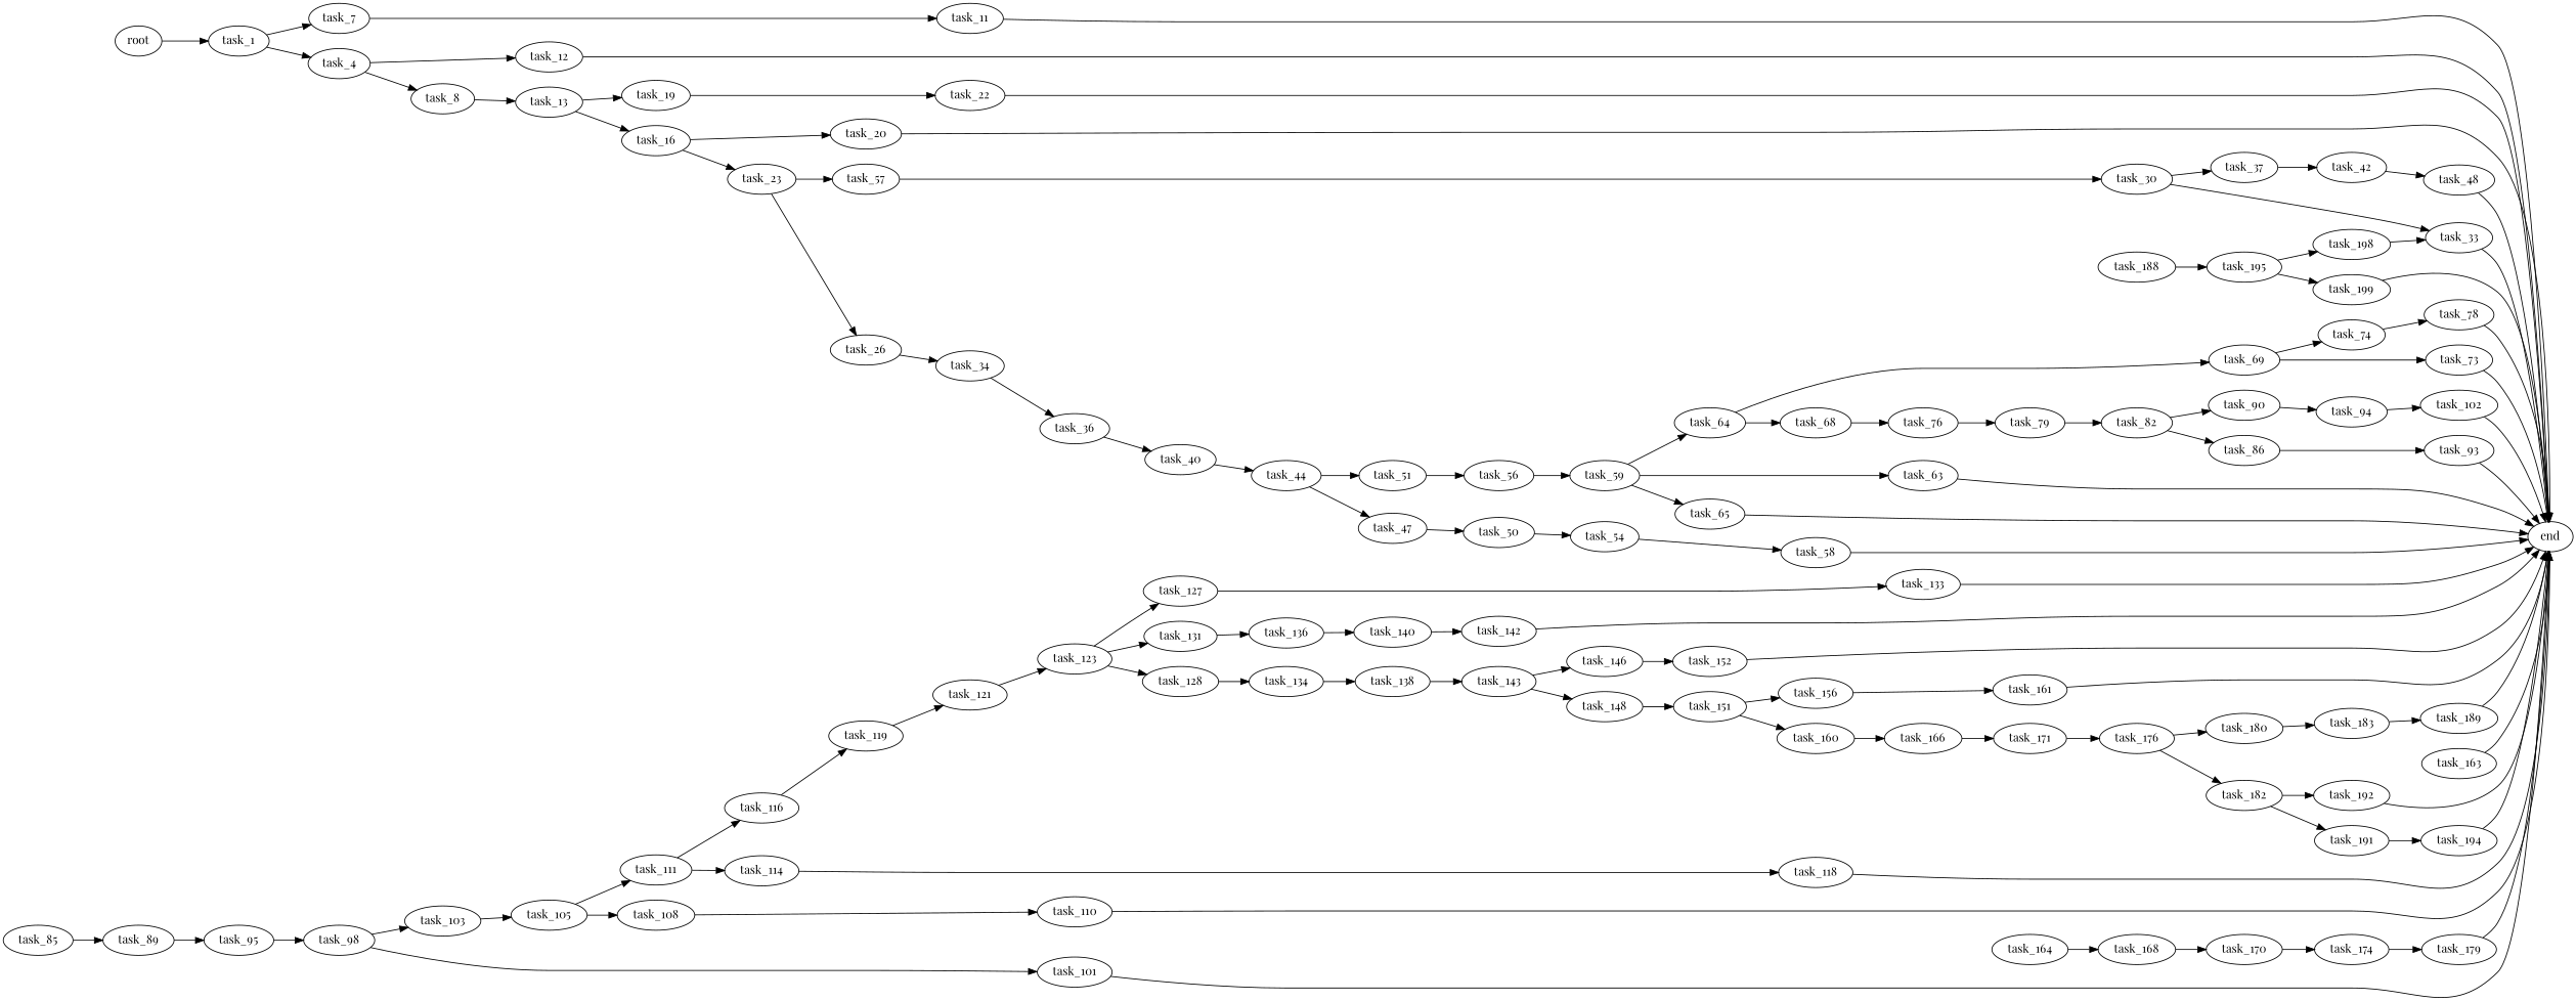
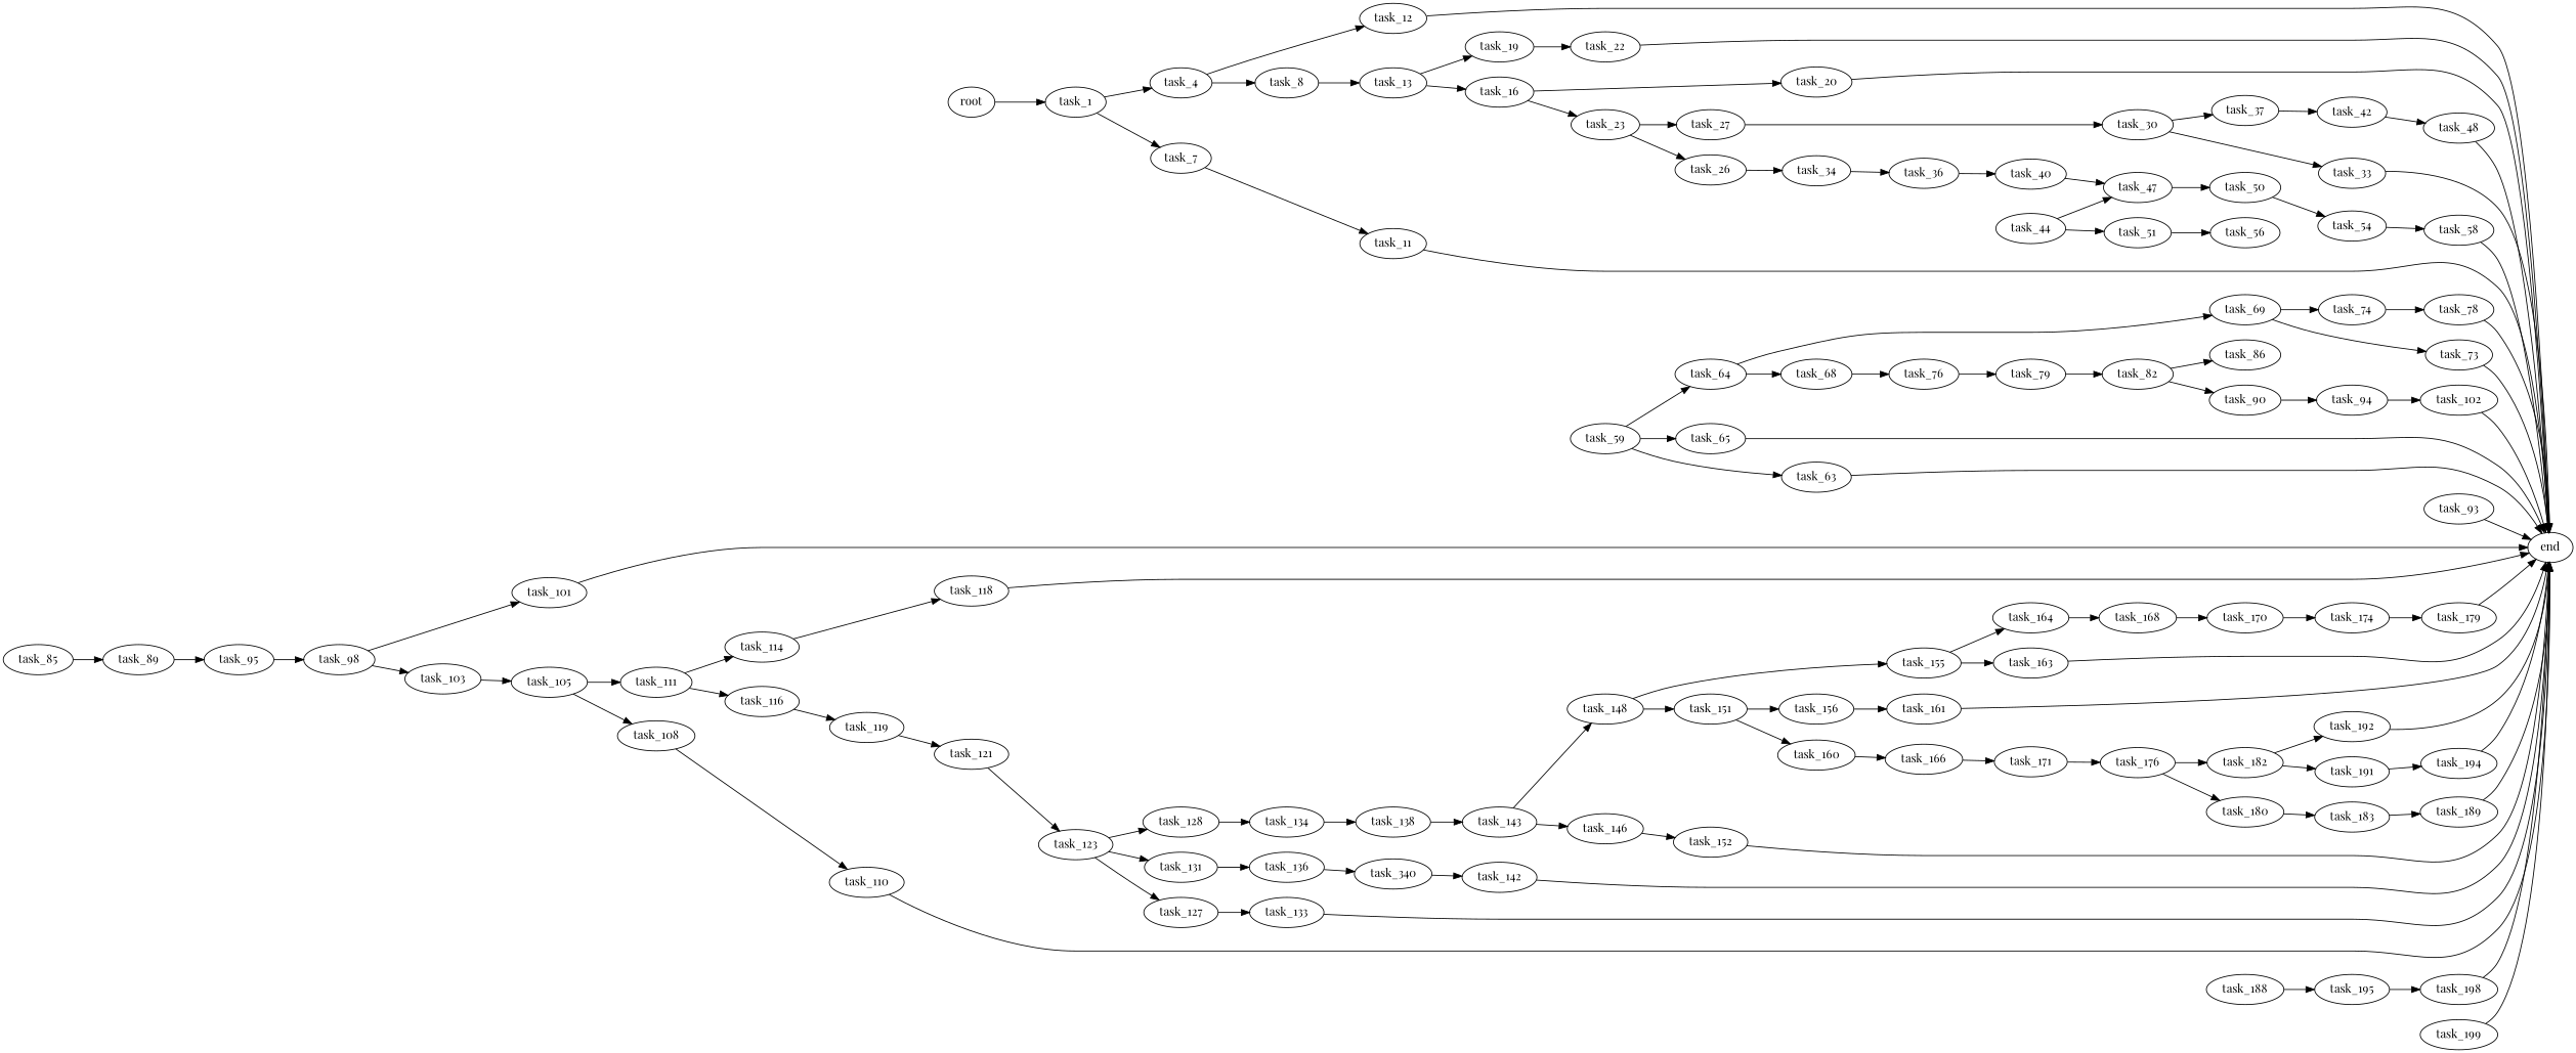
  digraph {
    fontname="Playfair Display"
    rankdir=LR
    node [fontname="Playfair Display"]
    edge [fontname="Playfair Display"]
    root
    task_1
    task_4
    task_7
    task_8
    task_12
    task_11
    task_13
    end
    task_16
    task_19
    task_20
    task_23
    task_22
    task_26
-   task_27 [label=task_57]
+   task_27
    task_34
    task_30
    task_36
    task_33
    task_37
    task_40
    task_42
    task_48
    task_44
    task_47
    task_51
    task_50
    task_56
    task_54
    task_59
    task_58
    task_63
    task_64
    task_65
    task_68
    task_69
    task_76
    task_73
    task_74
    task_79
    task_78
    task_82
    task_86
    task_90
    task_85
    task_89
    task_93
    task_94
    task_95
    task_102
    task_98
    task_101
    task_103
    task_105
    task_108
    task_111
    task_110
    task_114
    task_116
    task_118
    task_119
    task_121
    task_123
    task_127
    task_128
    task_131
    task_133
    task_134
    task_136
    task_138
-   task_140
+   task_140 [label=task_340]
    task_143
    task_142
    task_146
    task_148
    task_152
    task_151
+   task_155
    task_156
    task_160
    task_163
    task_164
    task_161
    task_166
    task_168
    task_171
    task_170
    task_176
    task_174
    task_180
    task_182
    task_179
    task_183
    task_191
    task_192
    task_189
    task_194
    task_188
    task_195
    task_198
    task_199
    root -> task_1
    task_1 -> task_4
    task_1 -> task_7
    task_4 -> task_8
    task_4 -> task_12
    task_7 -> task_11
    task_8 -> task_13
    task_12 -> end
    task_11 -> end
    task_13 -> task_16
    task_13 -> task_19
    task_16 -> task_20
    task_16 -> task_23
    task_19 -> task_22
    task_20 -> end
    task_23 -> task_26
    task_23 -> task_27
    task_22 -> end
    task_26 -> task_34
    task_27 -> task_30
    task_34 -> task_36
    task_30 -> task_33
    task_30 -> task_37
    task_36 -> task_40
    task_33 -> end
    task_37 -> task_42
-   task_40 -> task_44
+   task_40 -> task_47
    task_42 -> task_48
    task_48 -> end
    task_44 -> task_47
    task_44 -> task_51
    task_47 -> task_50
    task_51 -> task_56
    task_50 -> task_54
-   task_56 -> task_59
    task_54 -> task_58
    task_59 -> task_63
    task_59 -> task_64
    task_59 -> task_65
    task_58 -> end
    task_63 -> end
    task_64 -> task_68
    task_64 -> task_69
    task_65 -> end
    task_68 -> task_76
    task_69 -> task_73
    task_69 -> task_74
    task_76 -> task_79
    task_73 -> end
    task_74 -> task_78
    task_79 -> task_82
    task_78 -> end
    task_82 -> task_86
    task_82 -> task_90
-   task_86 -> task_93
    task_90 -> task_94
    task_85 -> task_89
    task_89 -> task_95
    task_93 -> end
    task_94 -> task_102
    task_95 -> task_98
    task_102 -> end
    task_98 -> task_101
    task_98 -> task_103
    task_101 -> end
    task_103 -> task_105
    task_105 -> task_108
    task_105 -> task_111
    task_108 -> task_110
    task_111 -> task_114
    task_111 -> task_116
    task_110 -> end
    task_114 -> task_118
    task_116 -> task_119
    task_118 -> end
    task_119 -> task_121
    task_121 -> task_123
    task_123 -> task_127
    task_123 -> task_128
    task_123 -> task_131
    task_127 -> task_133
    task_128 -> task_134
    task_131 -> task_136
    task_133 -> end
    task_134 -> task_138
    task_136 -> task_140
    task_138 -> task_143
    task_140 -> task_142
    task_143 -> task_146
    task_143 -> task_148
    task_142 -> end
    task_146 -> task_152
    task_148 -> task_151
+   task_148 -> task_155
    task_152 -> end
    task_151 -> task_156
    task_151 -> task_160
+   task_155 -> task_163
+   task_155 -> task_164
    task_156 -> task_161
    task_160 -> task_166
    task_163 -> end
    task_164 -> task_168
    task_161 -> end
    task_166 -> task_171
    task_168 -> task_170
    task_171 -> task_176
    task_170 -> task_174
    task_176 -> task_180
    task_176 -> task_182
    task_174 -> task_179
    task_180 -> task_183
    task_182 -> task_191
    task_182 -> task_192
    task_179 -> end
    task_183 -> task_189
    task_191 -> task_194
    task_192 -> end
    task_189 -> end
    task_194 -> end
    task_188 -> task_195
    task_195 -> task_198
-   task_195 -> task_199
-   task_198 -> task_33
+   task_198 -> end
    task_199 -> end
  }
